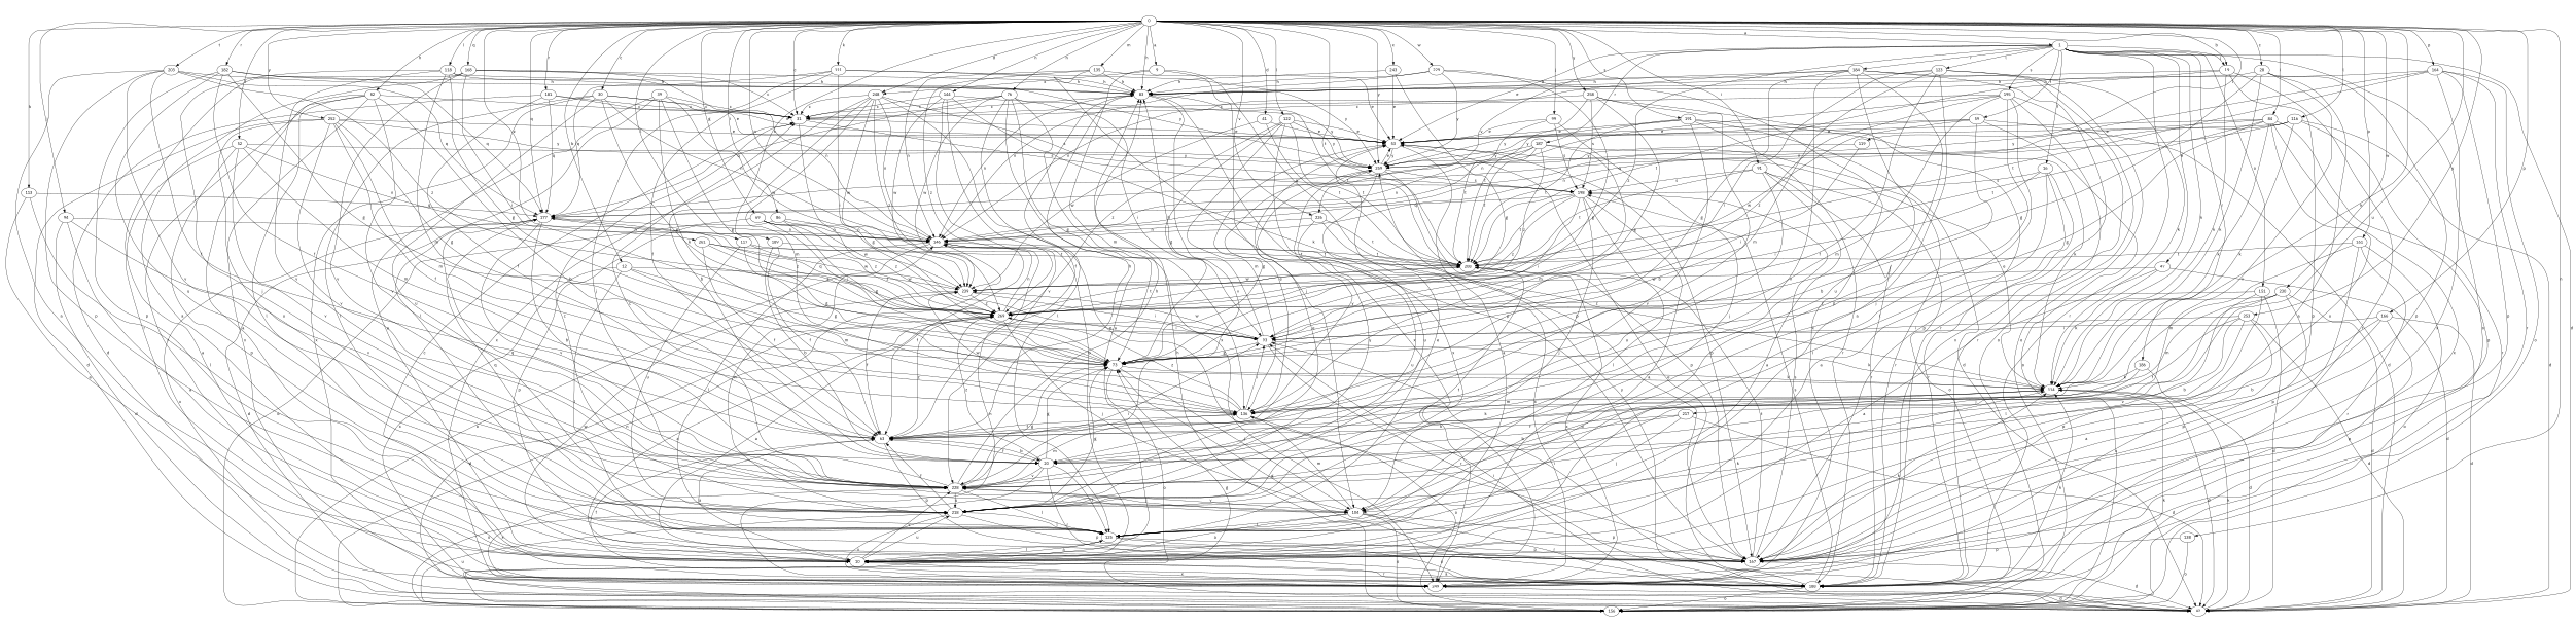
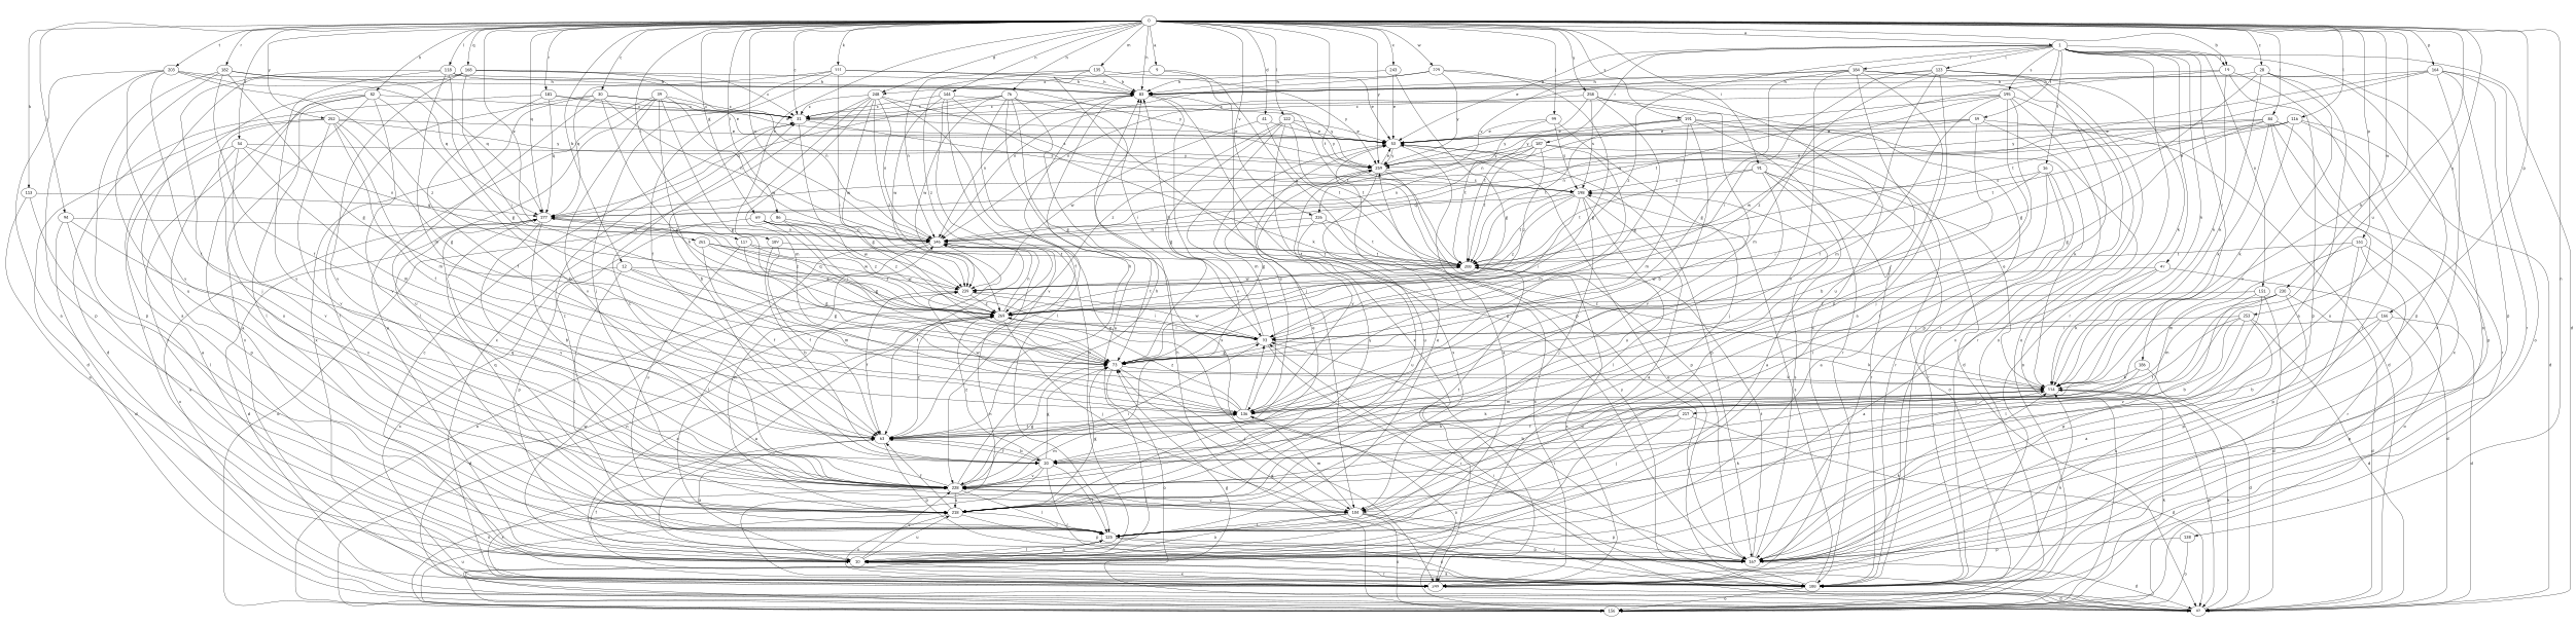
  strict digraph {
    fontname="IBM Plex Sans"
    node [fontname="IBM Plex Sans"]
    edge [fontname="IBM Plex Sans"]
    0
    1
    9
    12
    19
    28
    30
    31
    41
-   54 [label=52]
+   54
    69
    76
    82
    83
    84
    86
    91
    94
    99
    111
    113
    114
    116
    117
    118
-   119
    122
    135
    138
    144
    146
    161
    164
    166
    168
    177
    181
    182
    189
    191
    203
    208
    217
    226
    229
    230
    243
    252
    253
    258
    259
    261
    248
    42
    47
    53
    n57 [label=16]
    59
    123
    151
    156
    184
    186
    187
    188
    195
    269
    104
    136
    167
    125
    239
    249
    73
    10
    228
    218
    198
    39
    93
    20
    63
    0 -> 1 [label=a]
    0 -> 9 [label=a]
    0 -> 12 [label=b]
    0 -> 19 [label=b]
    0 -> 28 [label=c]
    0 -> 30 [label=c]
    0 -> 31 [label=c]
    0 -> 41 [label=d]
    0 -> 54 [label=f]
    0 -> 69 [label=g]
    0 -> 76 [label=h]
    0 -> 82 [label=h]
    0 -> 83 [label=h]
    0 -> 84 [label=i]
    0 -> 86 [label=i]
    0 -> 91 [label=i]
    0 -> 94 [label=j]
    0 -> 99 [label=j]
    0 -> 111 [label=k]
    0 -> 113 [label=k]
    0 -> 114 [label=k]
    0 -> 116 [label=l]
    0 -> 117 [label=l]
    0 -> 118 [label=l]
-   0 -> 119 [label=l]
    0 -> 122 [label=l]
    0 -> 135 [label=m]
    0 -> 138 [label=n]
    0 -> 144 [label=n]
    0 -> 146 [label=n]
    0 -> 161 [label=p]
    0 -> 164 [label=p]
    0 -> 166 [label=p]
    0 -> 168 [label=q]
    0 -> 177 [label=q]
    0 -> 181 [label=r]
    0 -> 182 [label=r]
    0 -> 189 [label=s]
    0 -> 191 [label=s]
    0 -> 203 [label=t]
    0 -> 208 [label=t]
    0 -> 217 [label=u]
    0 -> 226 [label=v]
    0 -> 229 [label=w]
    0 -> 230 [label=w]
    0 -> 243 [label=x]
    0 -> 252 [label=y]
    0 -> 253 [label=y]
    0 -> 258 [label=y]
    0 -> 259 [label=y]
    0 -> 261 [label=z]
    0 -> 248 [label=d]
    1 -> 19 [label=j]
    1 -> 114 [label=k]
    1 -> 226 [label=v]
    1 -> 42 [label=d]
    1 -> 47 [label=e]
    1 -> 53 [label=e]
    1 -> n57 [label=f]
    1 -> 59 [label=f]
    1 -> 123 [label=l]
    1 -> 151 [label=o]
    1 -> 156 [label=o]
    1 -> 184 [label=r]
    1 -> 186 [label=r]
    1 -> 187 [label=r]
    1 -> 188 [label=r]
    1 -> 195 [label=s]
    1 -> 269 [label=z]
    9 -> 248 [label=x]
    9 -> 104 [label=j]
-   9 -> 136 [label=m]
+   191 -> 136 [label=m]
    9 -> 167 [label=p]
    12 -> 136 [label=m]
    12 -> 125 [label=l]
    12 -> 239 [label=w]
    12 -> 249 [label=x]
    12 -> 73 [label=g]
    19 -> 83 [label=h]
    19 -> 114 [label=k]
    19 -> 208 [label=t]
    19 -> 188 [label=r]
    19 -> 167 [label=p]
    28 -> 83 [label=h]
    28 -> 114 [label=k]
    28 -> 167 [label=p]
    28 -> 73 [label=g]
    28 -> 10 [label=a]
    28 -> 228 [label=v]
    30 -> 31 [label=c]
    30 -> 146 [label=n]
    30 -> 53 [label=e]
    30 -> 125 [label=l]
    30 -> 249 [label=x]
    30 -> 73 [label=g]
    30 -> 218 [label=u]
    31 -> 53 [label=e]
    31 -> 73 [label=g]
    31 -> 198 [label=s]
    41 -> 208 [label=t]
    41 -> 53 [label=e]
    41 -> 239 [label=w]
    54 -> 146 [label=n]
    54 -> 259 [label=y]
    54 -> 136 [label=m]
    54 -> 167 [label=p]
    54 -> 10 [label=a]
    54 -> 228 [label=v]
    69 -> 146 [label=n]
    69 -> 156 [label=o]
    69 -> 269 [label=z]
    69 -> 239 [label=w]
    69 -> 93 [label=i]
    76 -> 31 [label=c]
    76 -> 177 [label=q]
    76 -> 125 [label=l]
    76 -> 239 [label=w]
    76 -> 249 [label=x]
    76 -> 73 [label=g]
    76 -> 10 [label=a]
    76 -> 93 [label=i]
    82 -> 31 [label=c]
    82 -> 188 [label=r]
    82 -> 125 [label=l]
    82 -> 249 [label=x]
    82 -> 10 [label=a]
    82 -> 228 [label=v]
    82 -> 20 [label=b]
    83 -> 31 [label=c]
    83 -> 146 [label=n]
    83 -> 208 [label=t]
    83 -> 249 [label=x]
    83 -> 228 [label=v]
    83 -> 63 [label=f]
    84 -> 114 [label=k]
    84 -> 208 [label=t]
    84 -> 259 [label=y]
    84 -> 53 [label=e]
    84 -> 188 [label=r]
    84 -> 249 [label=x]
    84 -> 73 [label=g]
    84 -> 218 [label=u]
    86 -> 146 [label=n]
    86 -> 269 [label=z]
    86 -> 167 [label=p]
    86 -> 73 [label=g]
    91 -> 208 [label=t]
    91 -> 156 [label=o]
    91 -> 188 [label=r]
    91 -> 10 [label=a]
    91 -> 218 [label=u]
    91 -> 198 [label=s]
    94 -> 146 [label=n]
    94 -> 42 [label=d]
    94 -> 10 [label=a]
    94 -> 228 [label=v]
    99 -> 208 [label=t]
    99 -> 53 [label=e]
    99 -> 104 [label=j]
    99 -> 198 [label=s]
    111 -> 83 [label=h]
    111 -> 177 [label=q]
    111 -> 259 [label=y]
    111 -> 104 [label=j]
    111 -> 93 [label=i]
    111 -> 63 [label=f]
    113 -> 177 [label=q]
    113 -> 125 [label=l]
    113 -> 10 [label=a]
    114 -> 42 [label=d]
    114 -> 53 [label=e]
    114 -> 136 [label=m]
    116 -> 114 [label=k]
    116 -> 146 [label=n]
    116 -> 177 [label=q]
    116 -> 42 [label=d]
    116 -> 53 [label=e]
    116 -> 167 [label=p]
    117 -> 208 [label=t]
    117 -> 269 [label=z]
    117 -> 73 [label=g]
    117 -> 218 [label=u]
    118 -> 83 [label=h]
    118 -> 259 [label=y]
    118 -> 104 [label=j]
    118 -> 136 [label=m]
    118 -> 73 [label=g]
    118 -> 228 [label=v]
-   119 -> 259 [label=y]
-   119 -> 93 [label=i]
    122 -> 208 [label=t]
    122 -> 259 [label=y]
    122 -> 53 [label=e]
    122 -> 269 [label=z]
    122 -> 136 [label=m]
    122 -> 249 [label=x]
    122 -> 73 [label=g]
    135 -> 83 [label=h]
    135 -> 146 [label=n]
    135 -> 53 [label=e]
    135 -> 269 [label=z]
    135 -> 167 [label=p]
    138 -> 156 [label=o]
    138 -> 167 [label=p]
    144 -> 31 [label=c]
    144 -> 114 [label=k]
    144 -> 259 [label=y]
    144 -> 156 [label=o]
    144 -> 239 [label=w]
    144 -> 228 [label=v]
    146 -> 208 [label=t]
    146 -> 156 [label=o]
    146 -> 125 [label=l]
    146 -> 63 [label=f]
    161 -> 208 [label=t]
    161 -> 156 [label=o]
    161 -> 188 [label=r]
    161 -> 136 [label=m]
    161 -> 167 [label=p]
    164 -> 83 [label=h]
    164 -> 146 [label=n]
    164 -> 208 [label=t]
    164 -> 156 [label=o]
    164 -> 188 [label=r]
    164 -> 167 [label=p]
    164 -> 249 [label=x]
    166 -> 42 [label=d]
    166 -> 167 [label=p]
    166 -> 10 [label=a]
    166 -> 93 [label=i]
    166 -> 20 [label=b]
    168 -> 31 [label=c]
    168 -> 83 [label=h]
    168 -> 146 [label=n]
    168 -> 188 [label=r]
    168 -> 10 [label=a]
    168 -> 228 [label=v]
    168 -> 93 [label=i]
    177 -> 146 [label=n]
    177 -> 42 [label=d]
    177 -> 269 [label=z]
    177 -> 249 [label=x]
    177 -> 228 [label=v]
    177 -> 20 [label=b]
    181 -> 31 [label=c]
    181 -> 177 [label=q]
    181 -> 42 [label=d]
    181 -> 53 [label=e]
    181 -> 63 [label=f]
    182 -> 83 [label=h]
    182 -> 177 [label=q]
    182 -> 167 [label=p]
    182 -> 73 [label=g]
    182 -> 218 [label=u]
    182 -> 63 [label=f]
    189 -> 208 [label=t]
    189 -> 20 [label=b]
    189 -> 63 [label=f]
    191 -> 114 [label=k]
    191 -> 208 [label=t]
    191 -> 259 [label=y]
    191 -> 42 [label=d]
    191 -> 53 [label=e]
    191 -> 188 [label=r]
    191 -> 228 [label=v]
    203 -> 83 [label=h]
    203 -> 177 [label=q]
    203 -> 269 [label=z]
    203 -> 167 [label=p]
    203 -> 10 [label=a]
    203 -> 228 [label=v]
    203 -> 63 [label=f]
    208 -> 239 [label=w]
    208 -> 249 [label=x]
    217 -> 42 [label=d]
    217 -> 104 [label=j]
    217 -> 20 [label=b]
    217 -> 63 [label=f]
    226 -> 146 [label=n]
    226 -> 208 [label=t]
    226 -> 249 [label=x]
    226 -> 218 [label=u]
    229 -> 83 [label=h]
    229 -> 146 [label=n]
    229 -> 259 [label=y]
    229 -> 249 [label=x]
    229 -> 73 [label=g]
    230 -> 42 [label=d]
    230 -> 269 [label=z]
    230 -> 104 [label=j]
    230 -> 136 [label=m]
    230 -> 167 [label=p]
    243 -> 83 [label=h]
    243 -> 53 [label=e]
    243 -> 73 [label=g]
    252 -> 259 [label=y]
    252 -> 42 [label=d]
    252 -> 53 [label=e]
    252 -> 136 [label=m]
    252 -> 73 [label=g]
    252 -> 228 [label=v]
    252 -> 218 [label=u]
    252 -> 63 [label=f]
    253 -> 42 [label=d]
    253 -> 249 [label=x]
    253 -> 228 [label=v]
    253 -> 93 [label=i]
    253 -> 20 [label=b]
    253 -> 63 [label=f]
    258 -> 31 [label=c]
    258 -> 208 [label=t]
    258 -> 167 [label=p]
    258 -> 73 [label=g]
    258 -> 198 [label=s]
    258 -> 20 [label=b]
    259 -> 53 [label=e]
    259 -> 167 [label=p]
    259 -> 73 [label=g]
    259 -> 218 [label=u]
    259 -> 198 [label=s]
    261 -> 208 [label=t]
    261 -> 269 [label=z]
    261 -> 239 [label=w]
    261 -> 63 [label=f]
    248 -> 31 [label=c]
    248 -> 146 [label=n]
    248 -> 269 [label=z]
    248 -> 136 [label=m]
    248 -> 167 [label=p]
    248 -> 239 [label=w]
    248 -> 249 [label=x]
    248 -> 198 [label=s]
    248 -> 20 [label=b]
    42 -> 114 [label=k]
    42 -> 259 [label=y]
    42 -> 53 [label=e]
    42 -> 73 [label=g]
    42 -> 93 [label=i]
    47 -> 114 [label=k]
    47 -> 42 [label=d]
    47 -> 239 [label=w]
    47 -> 10 [label=a]
    53 -> 259 [label=y]
    53 -> 167 [label=p]
    53 -> 10 [label=a]
    n57 -> 188 [label=r]
    n57 -> 125 [label=l]
    n57 -> 10 [label=a]
    n57 -> 198 [label=s]
    n57 -> 93 [label=i]
    59 -> 259 [label=y]
    59 -> 42 [label=d]
    59 -> 53 [label=e]
    59 -> 156 [label=o]
    59 -> 239 [label=w]
    59 -> 20 [label=b]
    123 -> 83 [label=h]
    123 -> 114 [label=k]
    123 -> 156 [label=o]
    123 -> 136 [label=m]
    123 -> 10 [label=a]
    123 -> 93 [label=i]
    123 -> 63 [label=f]
    151 -> 42 [label=d]
    151 -> 269 [label=z]
    151 -> 167 [label=p]
    151 -> 125 [label=l]
    156 -> 83 [label=h]
    156 -> 114 [label=k]
    156 -> 146 [label=n]
    156 -> 218 [label=u]
    184 -> 83 [label=h]
    184 -> 146 [label=n]
    184 -> 156 [label=o]
    184 -> 188 [label=r]
    184 -> 125 [label=p]
    184 -> 73 [label=g]
    184 -> 228 [label=v]
    184 -> 218 [label=u]
    186 -> 114 [label=k]
    186 -> 42 [label=d]
    186 -> 228 [label=o]
    187 -> 146 [label=n]
    187 -> 177 [label=q]
    187 -> 208 [label=t]
    187 -> 259 [label=y]
    187 -> 188 [label=r]
    187 -> 269 [label=z]
    187 -> 136 [label=m]
    188 -> 31 [label=c]
    188 -> 114 [label=k]
    188 -> 156 [label=o]
    188 -> 73 [label=g]
    188 -> 10 [label=a]
    188 -> 198 [label=s]
    188 -> 93 [label=i]
    188 -> 63 [label=f]
    195 -> 31 [label=c]
    195 -> 146 [label=n]
    195 -> 188 [label=r]
    195 -> 269 [label=z]
    195 -> 104 [label=j]
    195 -> 136 [label=m]
    195 -> 125 [label=l]
    195 -> 249 [label=x]
    269 -> 146 [label=n]
    269 -> 177 [label=q]
    269 -> 208 [label=t]
    269 -> 42 [label=d]
    269 -> 104 [label=j]
    269 -> 10 [label=a]
    269 -> 93 [label=i]
    104 -> 156 [label=o]
    104 -> 188 [label=r]
    104 -> 136 [label=m]
    104 -> 167 [label=p]
    104 -> 125 [label=l]
    104 -> 10 [label=a]
    104 -> 228 [label=v]
    136 -> 53 [label=e]
    136 -> 156 [label=o]
    136 -> 269 [label=z]
    136 -> 239 [label=w]
    136 -> 93 [label=i]
    136 -> 63 [label=f]
    167 -> 114 [label=k]
    167 -> 208 [label=t]
    167 -> 42 [label=d]
    167 -> 198 [label=s]
    125 -> 114 [label=k]
    125 -> 53 [label=e]
    125 -> 188 [label=o]
    125 -> 167 [label=p]
    125 -> 10 [label=a]
    239 -> 269 [label=z]
    239 -> 93 [label=i]
    239 -> 63 [label=f]
    249 -> 146 [label=n]
    249 -> 42 [label=d]
    73 -> 114 [label=k]
    73 -> 156 [label=o]
    73 -> 104 [label=j]
    10 -> 188 [label=r]
    10 -> 269 [label=z]
    10 -> 125 [label=l]
    10 -> 239 [label=w]
    10 -> 249 [label=x]
    10 -> 228 [label=v]
    10 -> 218 [label=u]
    228 -> 31 [label=c]
    228 -> 83 [label=h]
    228 -> 177 [label=q]
    228 -> 104 [label=j]
    228 -> 136 [label=m]
    228 -> 125 [label=l]
    228 -> 249 [label=x]
    228 -> 73 [label=g]
    228 -> 218 [label=u]
    228 -> 93 [label=i]
    218 -> 31 [label=c]
    218 -> 146 [label=n]
    218 -> 177 [label=q]
    218 -> 208 [label=t]
    218 -> 259 [label=y]
    218 -> 53 [label=e]
    218 -> 167 [label=p]
    218 -> 125 [label=l]
    218 -> 249 [label=x]
    218 -> 73 [label=g]
    218 -> 63 [label=f]
    198 -> 177 [label=q]
    198 -> 208 [label=t]
    198 -> 269 [label=z]
    198 -> 104 [label=j]
    198 -> 125 [label=l]
    198 -> 10 [label=a]
    198 -> 93 [label=i]
    39 -> 31 [label=c]
    39 -> 114 [label=k]
    39 -> 125 [label=l]
    39 -> 239 [label=w]
    39 -> 73 [label=g]
    39 -> 10 [label=a]
+   39 -> 228 [label=v]
    93 -> 83 [label=h]
    93 -> 114 [label=k]
    93 -> 188 [label=r]
    93 -> 239 [label=w]
    93 -> 73 [label=g]
    20 -> 114 [label=k]
    20 -> 156 [label=o]
    20 -> 188 [label=r]
    20 -> 269 [label=z]
    20 -> 125 [label=l]
    20 -> 73 [label=g]
    20 -> 228 [label=v]
    20 -> 63 [label=f]
    63 -> 83 [label=h]
    63 -> 114 [label=k]
    63 -> 259 [label=y]
    63 -> 269 [label=z]
    63 -> 167 [label=p]
    63 -> 10 [label=a]
    63 -> 20 [label=b]
  }
